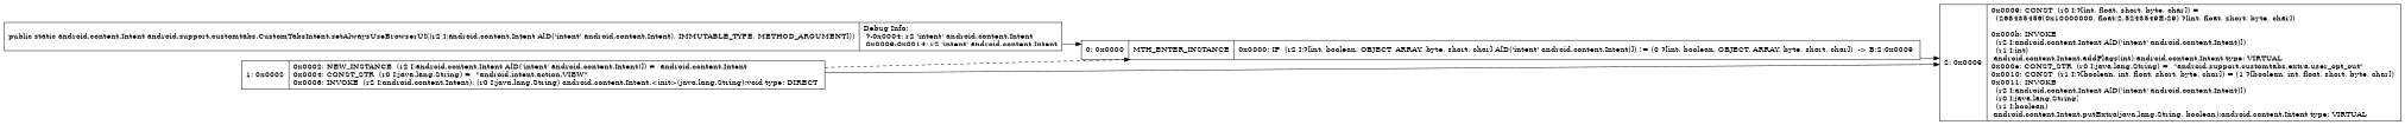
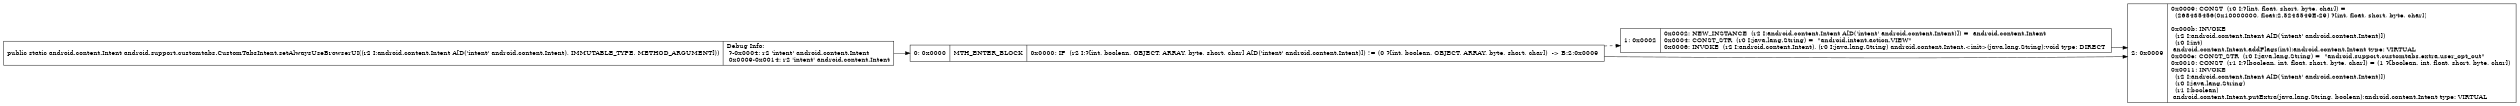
  digraph {
    rankdir=LR
    node [shape=record]
-   n1 [label="{0\:\ 0x0000|MTH_ENTER_INSTANCE\l|0x0000: IF  (r2 I:?[int, boolean, OBJECT, ARRAY, byte, short, char] A[D('intent' android.content.Intent)]) != (0 ?[int, boolean, OBJECT, ARRAY, byte, short, char])  \-\> B:2:0x0009 \l}"]
+   n1 [label="{0\:\ 0x0000|MTH_ENTER_BLOCK\l|0x0000: IF  (r2 I:?[int, boolean, OBJECT, ARRAY, byte, short, char] A[D('intent' android.content.Intent)]) != (0 ?[int, boolean, OBJECT, ARRAY, byte, short, char])  \-\> B:2:0x0009 \l}"]
    n2 [label="{1\:\ 0x0002|0x0002: NEW_INSTANCE  (r2 I:android.content.Intent A[D('intent' android.content.Intent)]) =  android.content.Intent \l0x0004: CONST_STR  (r0 I:java.lang.String) =  \"android.intent.action.VIEW\" \l0x0006: INVOKE  (r2 I:android.content.Intent), (r0 I:java.lang.String) android.content.Intent.\<init\>(java.lang.String):void type: DIRECT \l}"]
-   n3 [label="{2\:\ 0x0009|0x0009: CONST  (r0 I:?[int, float, short, byte, char]) = \l  (268435456(0x10000000, float:2.5243549E\-29) ?[int, float, short, byte, char])\l \l0x000b: INVOKE  \l  (r2 I:android.content.Intent A[D('intent' android.content.Intent)])\l  (r1 I:int)\l android.content.Intent.addFlags(int):android.content.Intent type: VIRTUAL \l0x000e: CONST_STR  (r0 I:java.lang.String) =  \"android.support.customtabs.extra.user_opt_out\" \l0x0010: CONST  (r1 I:?[boolean, int, float, short, byte, char]) = (1 ?[boolean, int, float, short, byte, char]) \l0x0011: INVOKE  \l  (r2 I:android.content.Intent A[D('intent' android.content.Intent)])\l  (r0 I:java.lang.String)\l  (r1 I:boolean)\l android.content.Intent.putExtra(java.lang.String, boolean):android.content.Intent type: VIRTUAL \l}"]
+   n3 [label="{2\:\ 0x0009|0x0009: CONST  (r0 I:?[int, float, short, byte, char]) = \l  (268435456(0x10000000, float:2.5243549E\-29) ?[int, float, short, byte, char])\l \l0x000b: INVOKE  \l  (r2 I:android.content.Intent A[D('intent' android.content.Intent)])\l  (r0 I:int)\l android.content.Intent.addFlags(int):android.content.Intent type: VIRTUAL \l0x000e: CONST_STR  (r0 I:java.lang.String) =  \"android.support.customtabs.extra.user_opt_out\" \l0x0010: CONST  (r1 I:?[boolean, int, float, short, byte, char]) = (1 ?[boolean, int, float, short, byte, char]) \l0x0011: INVOKE  \l  (r2 I:android.content.Intent A[D('intent' android.content.Intent)])\l  (r0 I:java.lang.String)\l  (r1 I:boolean)\l android.content.Intent.putExtra(java.lang.String, boolean):android.content.Intent type: VIRTUAL \l}"]
    n4 [label="{public static android.content.Intent android.support.customtabs.CustomTabsIntent.setAlwaysUseBrowserUI((r2 I:android.content.Intent A[D('intent' android.content.Intent), IMMUTABLE_TYPE, METHOD_ARGUMENT]))  | Debug Info:\l  ?\-0x0004: r2 'intent' android.content.Intent\l  0x0009\-0x0014: r2 'intent' android.content.Intent\l}"]
-   n2 -> n1 [style=dashed]
+   n1 -> n2 [style=dashed]
    n1 -> n3
    n2 -> n3
    n4 -> n1
  }
